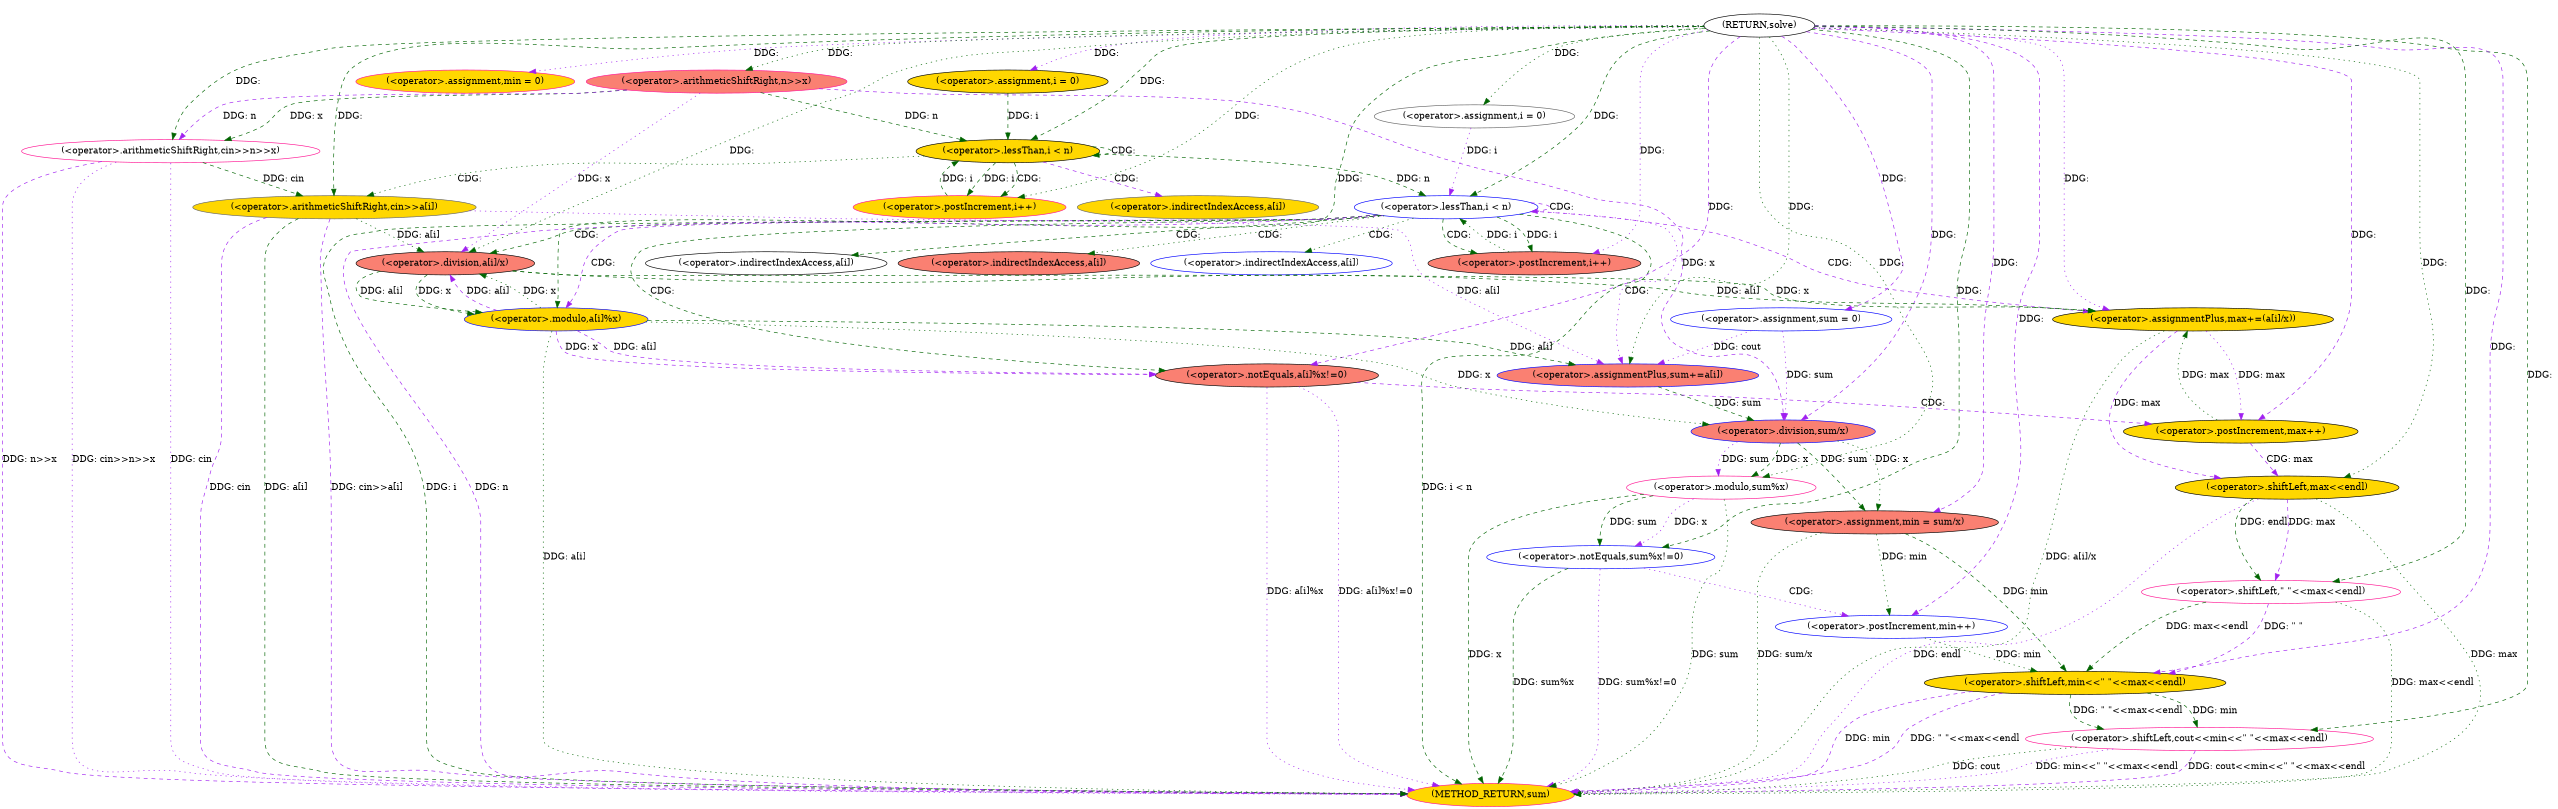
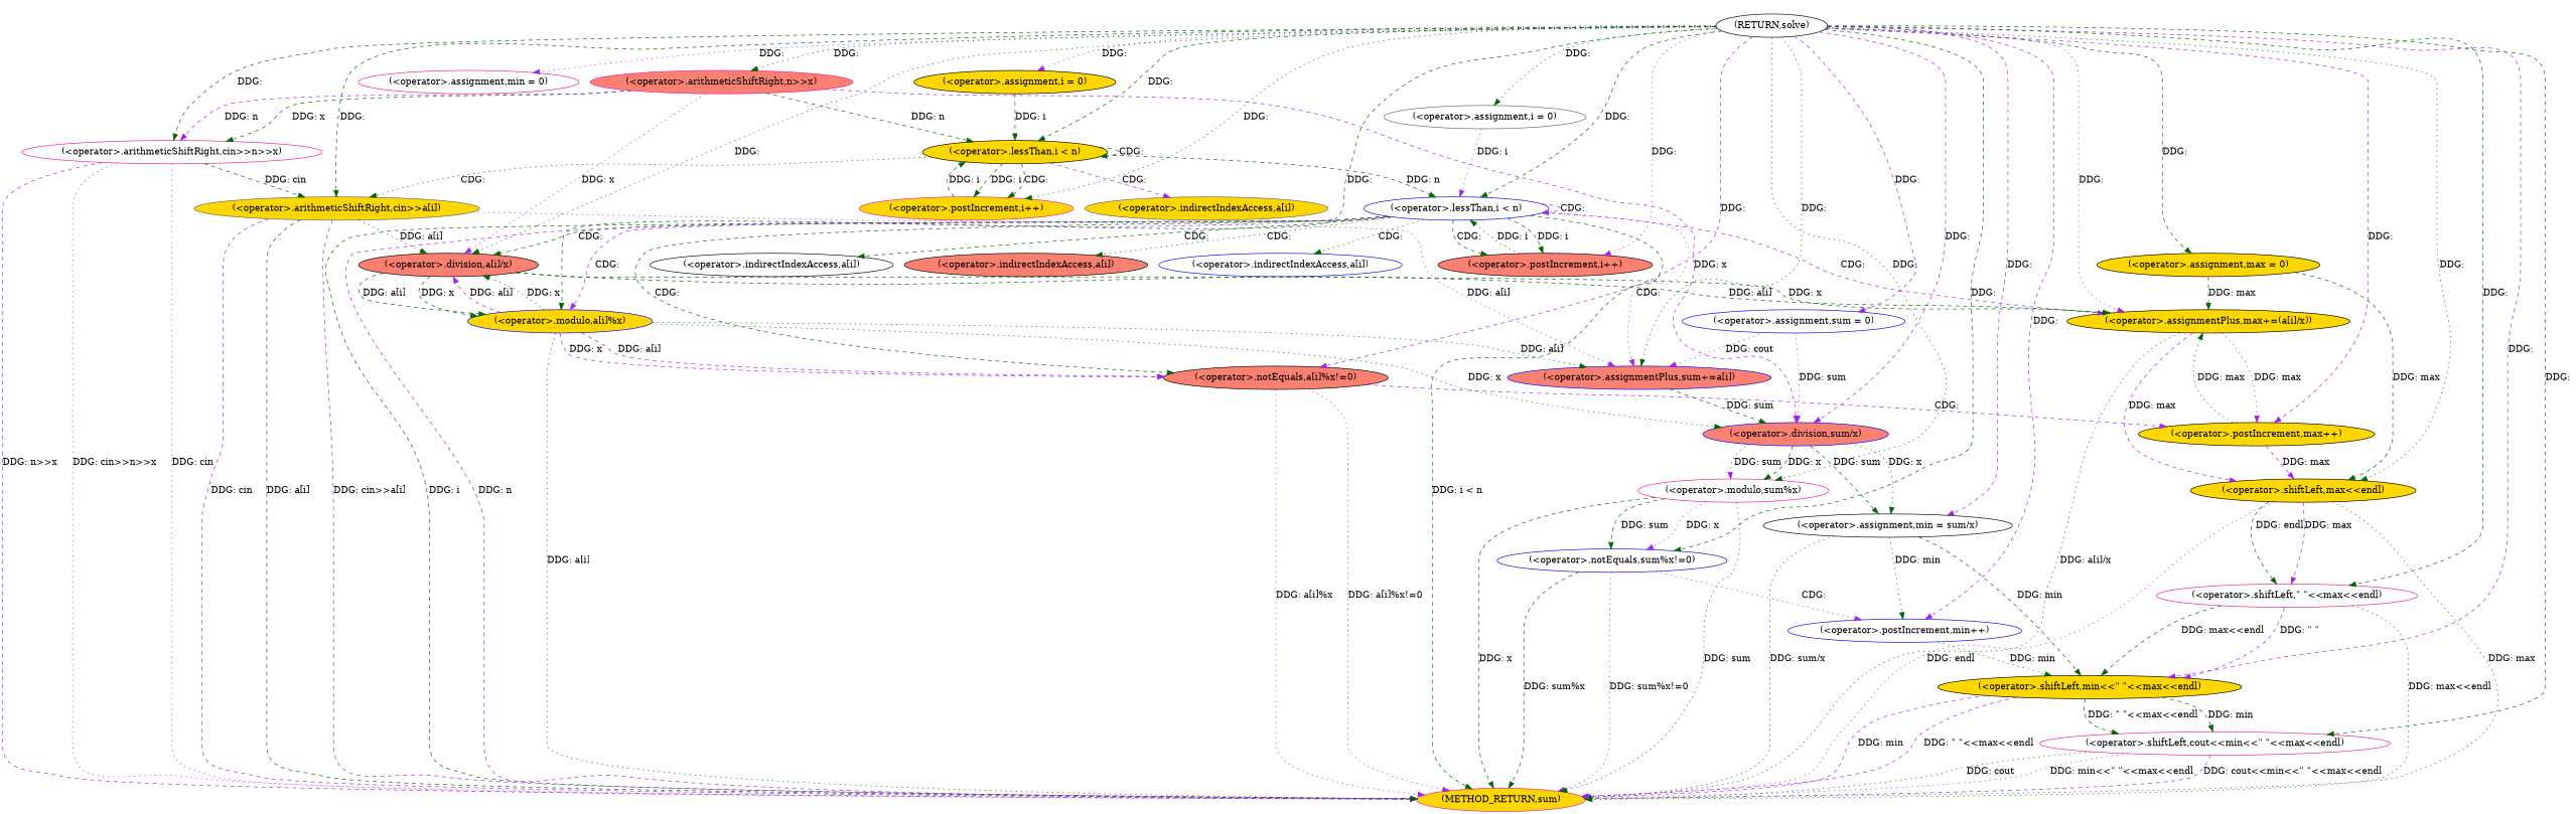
  digraph {
    node [color=black fillcolor=white style=filled]
    edge [color=darkgreen style=dashed]
    n1 [label="(RETURN,solve)"]
    n2 [color=deeppink label="(<operator>.arithmeticShiftRight,cin>>n>>x)"]
-   n4 [color=deeppink fillcolor=gold label="(<operator>.assignment,min = 0)"]
+   n3 [fillcolor=gold label="(<operator>.assignment,max = 0)"]
+   n4 [color=deeppink label="(<operator>.assignment,min = 0)"]
    n5 [color=blue label="(<operator>.assignment,sum = 0)"]
-   n6 [fillcolor=salmon label="(<operator>.assignment,min = sum/x)"]
+   n6 [label="(<operator>.assignment,min = sum/x)"]
    n7 [color=deeppink label="(<operator>.shiftLeft,cout<<min<<\" \"<<max<<endl)"]
    n8 [fillcolor=gold label="(<operator>.assignment,i = 0)"]
    n9 [fillcolor=gold label="(<operator>.lessThan,i < n)"]
    n10 [color=deeppink fillcolor=gold label="(<operator>.postIncrement,i++)"]
    n11 [color=gray40 label="(<operator>.assignment,i = 0)"]
    n12 [color=blue label="(<operator>.lessThan,i < n)"]
    n13 [fillcolor=salmon label="(<operator>.postIncrement,i++)"]
    n14 [color=blue label="(<operator>.notEquals,sum%x!=0)"]
    n15 [color=blue label="(<operator>.postIncrement,min++)"]
    n16 [color=deeppink fillcolor=salmon label="(<operator>.arithmeticShiftRight,n>>x)"]
    n17 [color=gray40 fillcolor=gold label="(<operator>.arithmeticShiftRight,cin>>a[i])"]
    n18 [color=blue fillcolor=salmon label="(<operator>.assignmentPlus,sum+=a[i])"]
    n19 [fillcolor=gold label="(<operator>.assignmentPlus,max+=(a[i]/x))"]
    n20 [color=blue fillcolor=salmon label="(<operator>.division,sum/x)"]
    n21 [fillcolor=gold label="(<operator>.shiftLeft,min<<\" \"<<max<<endl)"]
    n22 [fillcolor=salmon label="(<operator>.notEquals,a[i]%x!=0)"]
    n23 [color=deeppink label="(<operator>.modulo,sum%x)"]
    n24 [color=deeppink label="(<operator>.shiftLeft,\" \"<<max<<endl)"]
    n25 [fillcolor=salmon label="(<operator>.division,a[i]/x)"]
    n26 [fillcolor=gold label="(<operator>.postIncrement,max++)"]
    n27 [fillcolor=gold label="(<operator>.shiftLeft,max<<endl)"]
    n28 [color=blue fillcolor=gold label="(<operator>.modulo,a[i]%x)"]
    n29 [color=deeppink fillcolor=gold label="(METHOD_RETURN,sum)"]
    n30 [color=gray40 fillcolor=gold label="(<operator>.indirectIndexAccess,a[i])"]
    n31 [label="(<operator>.indirectIndexAccess,a[i])"]
    n32 [fillcolor=salmon label="(<operator>.indirectIndexAccess,a[i])"]
    n33 [color=blue label="(<operator>.indirectIndexAccess,a[i])"]
    n1 -> n2 [label="DDG: "]
+   n1 -> n3 [label="DDG: "]
    n1 -> n4 [color=purple label="DDG: " style=dotted]
    n1 -> n5 [color=purple label="DDG: "]
    n1 -> n6 [color=purple label="DDG: "]
    n1 -> n7 [label="DDG: "]
    n1 -> n8 [color=purple label="DDG: " style=dotted]
    n1 -> n9 [label="DDG: "]
    n1 -> n10 [label="DDG: " style=dotted]
    n1 -> n11 [label="DDG: " style=dotted]
    n1 -> n12 [label="DDG: "]
    n1 -> n13 [color=purple label="DDG: " style=dotted]
    n1 -> n14 [label="DDG: "]
    n1 -> n15 [color=purple label="DDG: "]
    n1 -> n16 [label="DDG: " style=dotted]
    n1 -> n17 [label="DDG: "]
    n1 -> n18 [label="DDG: " style=dotted]
    n1 -> n19 [color=purple label="DDG: " style=dotted]
    n1 -> n20 [color=purple label="DDG: "]
    n1 -> n21 [color=purple label="DDG: "]
    n1 -> n22 [color=purple label="DDG: "]
    n1 -> n23 [label="DDG: " style=dotted]
    n1 -> n24 [label="DDG: "]
    n1 -> n25 [label="DDG: " style=dotted]
    n1 -> n26 [color=purple label="DDG: "]
    n1 -> n27 [label="DDG: " style=dotted]
    n1 -> n28 [label="DDG: "]
    n2 -> n17 [label="DDG: cin"]
    n2 -> n29 [color=purple label="DDG: cin" style=dotted]
    n2 -> n29 [color=purple label="DDG: n>>x"]
    n2 -> n29 [color=purple label="DDG: cin>>n>>x" style=dotted]
+   n3 -> n19 [label="DDG: max"]
+   n3 -> n27 [label="DDG: max"]
    n5 -> n18 [color=purple label="DDG: cout" style=dotted]
    n5 -> n20 [color=purple label="DDG: sum" style=dotted]
    n6 -> n15 [label="DDG: min" style=dotted]
    n6 -> n21 [label="DDG: min"]
    n6 -> n29 [label="DDG: sum/x" style=dotted]
    n7 -> n29 [color=purple label="DDG: min<<\" \"<<max<<endl" style=dotted]
    n7 -> n29 [color=purple label="DDG: cout<<min<<\" \"<<max<<endl"]
    n7 -> n29 [label="DDG: cout" style=dotted]
    n8 -> n9 [label="DDG: i"]
    n9 -> n9 [label="CDG: "]
    n9 -> n10 [label="DDG: i"]
    n9 -> n10 [label="CDG: "]
    n9 -> n12 [label="DDG: n"]
    n9 -> n17 [label="CDG: " style=dotted]
    n9 -> n30 [color=purple label="CDG: "]
    n10 -> n9 [label="DDG: i"]
    n11 -> n12 [color=purple label="DDG: i" style=dotted]
    n12 -> n12 [color=purple label="CDG: "]
    n12 -> n13 [label="DDG: i"]
    n12 -> n13 [label="CDG: "]
    n12 -> n18 [color=purple label="CDG: " style=dotted]
    n12 -> n19 [color=purple label="CDG: "]
    n12 -> n22 [label="CDG: "]
    n12 -> n25 [label="CDG: "]
    n12 -> n28 [color=purple label="CDG: "]
    n12 -> n29 [label="DDG: i"]
    n12 -> n29 [color=purple label="DDG: n"]
    n12 -> n29 [label="DDG: i < n"]
    n12 -> n31 [label="CDG: "]
    n12 -> n32 [label="CDG: " style=dotted]
    n12 -> n33 [label="CDG: " style=dotted]
    n13 -> n12 [label="DDG: i" style=dotted]
    n14 -> n15 [color=purple label="CDG: " style=dotted]
    n14 -> n29 [label="DDG: sum%x"]
    n14 -> n29 [color=purple label="DDG: sum%x!=0" style=dotted]
    n15 -> n21 [label="DDG: min" style=dotted]
    n16 -> n2 [label="DDG: x"]
    n16 -> n2 [color=purple label="DDG: n"]
    n16 -> n9 [label="DDG: n"]
    n16 -> n20 [color=purple label="DDG: x"]
    n16 -> n25 [color=purple label="DDG: x" style=dotted]
    n17 -> n18 [color=purple label="DDG: a[i]" style=dotted]
    n17 -> n25 [label="DDG: a[i]" style=dotted]
    n17 -> n29 [color=purple label="DDG: cin"]
    n17 -> n29 [label="DDG: a[i]"]
    n17 -> n29 [color=purple label="DDG: cin>>a[i]"]
    n18 -> n20 [label="DDG: sum"]
    n19 -> n26 [color=purple label="DDG: max" style=dotted]
    n19 -> n27 [color=purple label="DDG: max"]
    n19 -> n29 [label="DDG: a[i]/x" style=dotted]
    n20 -> n6 [label="DDG: sum"]
    n20 -> n6 [label="DDG: x" style=dotted]
    n20 -> n23 [color=purple label="DDG: sum" style=dotted]
    n20 -> n23 [label="DDG: x"]
    n21 -> n7 [label="DDG: min"]
    n21 -> n7 [label="DDG: \" \"<<max<<endl"]
    n21 -> n29 [color=purple label="DDG: min"]
    n21 -> n29 [color=purple label="DDG: \" \"<<max<<endl"]
    n22 -> n26 [color=purple label="CDG: "]
    n22 -> n29 [color=purple label="DDG: a[i]%x" style=dotted]
    n22 -> n29 [color=purple label="DDG: a[i]%x!=0" style=dotted]
    n23 -> n14 [label="DDG: sum"]
    n23 -> n14 [color=purple label="DDG: x" style=dotted]
    n23 -> n29 [label="DDG: sum" style=dotted]
    n23 -> n29 [label="DDG: x"]
    n24 -> n21 [label="DDG: max<<endl"]
    n24 -> n21 [color=purple label="DDG: \" \""]
    n24 -> n29 [label="DDG: max<<endl" style=dotted]
    n25 -> n19 [label="DDG: a[i]"]
    n25 -> n19 [label="DDG: x"]
    n25 -> n28 [label="DDG: a[i]"]
    n25 -> n28 [label="DDG: x"]
    n26 -> n19 [label="DDG: max" style=dotted]
-   n26 -> n27 [color=purple label="CDG: max"]
+   n26 -> n27 [color=purple label="DDG: max"]
    n27 -> n24 [label="DDG: endl"]
    n27 -> n24 [color=purple label="DDG: max"]
    n27 -> n29 [label="DDG: max" style=dotted]
    n27 -> n29 [color=purple label="DDG: endl" style=dotted]
-   n28 -> n18 [label="DDG: a[i]"]
+   n28 -> n18 [label="DDG: a[i]" style=dotted]
    n28 -> n20 [label="DDG: x" style=dotted]
    n28 -> n22 [color=purple label="DDG: x"]
    n28 -> n22 [color=purple label="DDG: a[i]"]
    n28 -> n25 [color=purple label="DDG: a[i]"]
    n28 -> n25 [label="DDG: x" style=dotted]
    n28 -> n29 [label="DDG: a[i]" style=dotted]
  }
